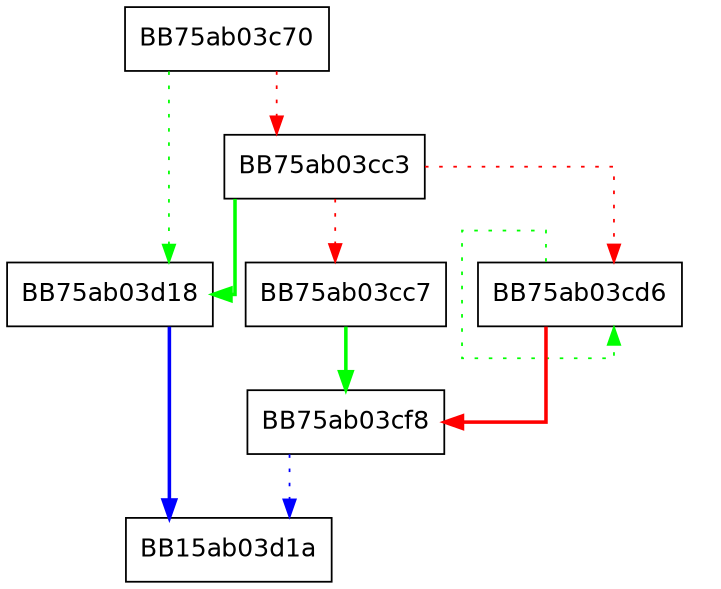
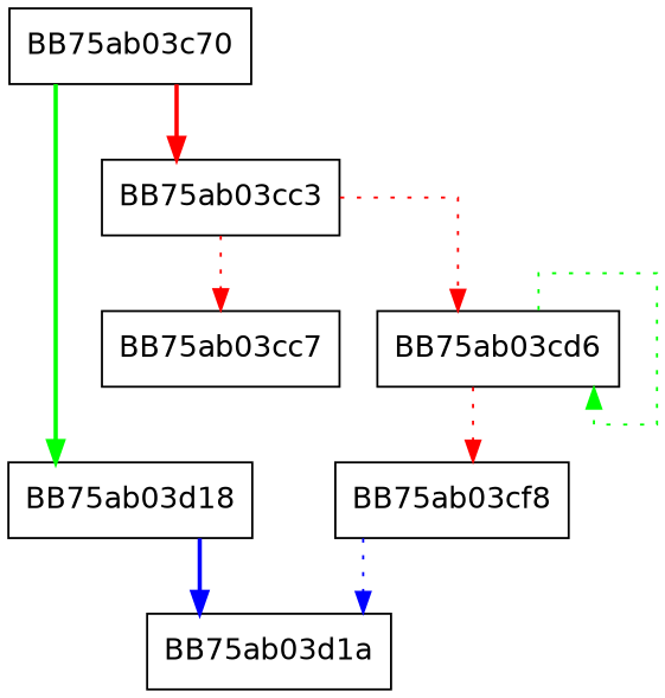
  digraph {
    fontname="DejaVu Sans"
    splines=ortho
    node [fontname="DejaVu Sans" shape=box]
    edge [color=green fontname="DejaVu Sans" style=bold]
    BB75ab03c70
    BB75ab03d18
    BB75ab03cc3
-   BB75ab03d1a [label=BB15ab03d1a]
+   BB75ab03d1a
    BB75ab03cc7
    BB75ab03cd6
    BB75ab03cf8
-   BB75ab03c70 -> BB75ab03d18 [style=dotted]
-   BB75ab03c70 -> BB75ab03cc3 [color=red style=dotted]
+   BB75ab03c70 -> BB75ab03d18
+   BB75ab03c70 -> BB75ab03cc3 [color=red]
    BB75ab03d18 -> BB75ab03d1a [color=blue]
-   BB75ab03cc3 -> BB75ab03d18
    BB75ab03cc3 -> BB75ab03cc7 [color=red style=dotted]
    BB75ab03cc3 -> BB75ab03cd6 [color=red style=dotted]
-   BB75ab03cc7 -> BB75ab03cf8
    BB75ab03cd6 -> BB75ab03cd6 [style=dotted]
-   BB75ab03cd6 -> BB75ab03cf8 [color=red]
+   BB75ab03cd6 -> BB75ab03cf8 [color=red style=dotted]
    BB75ab03cf8 -> BB75ab03d1a [color=blue style=dotted]
  }
